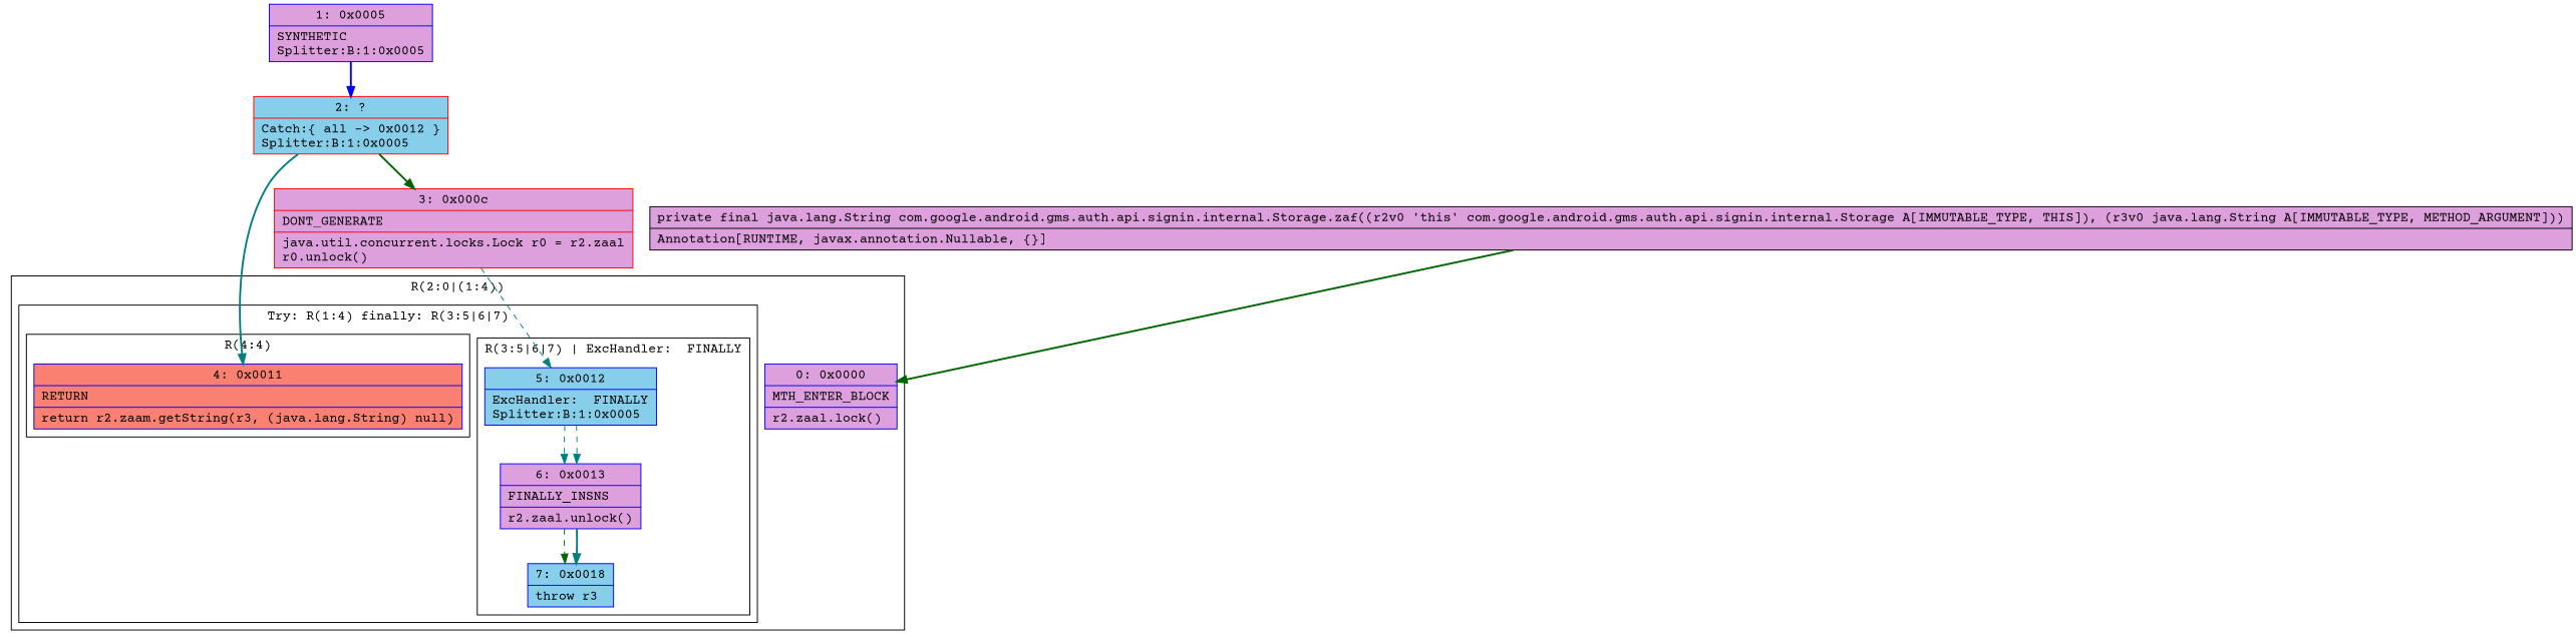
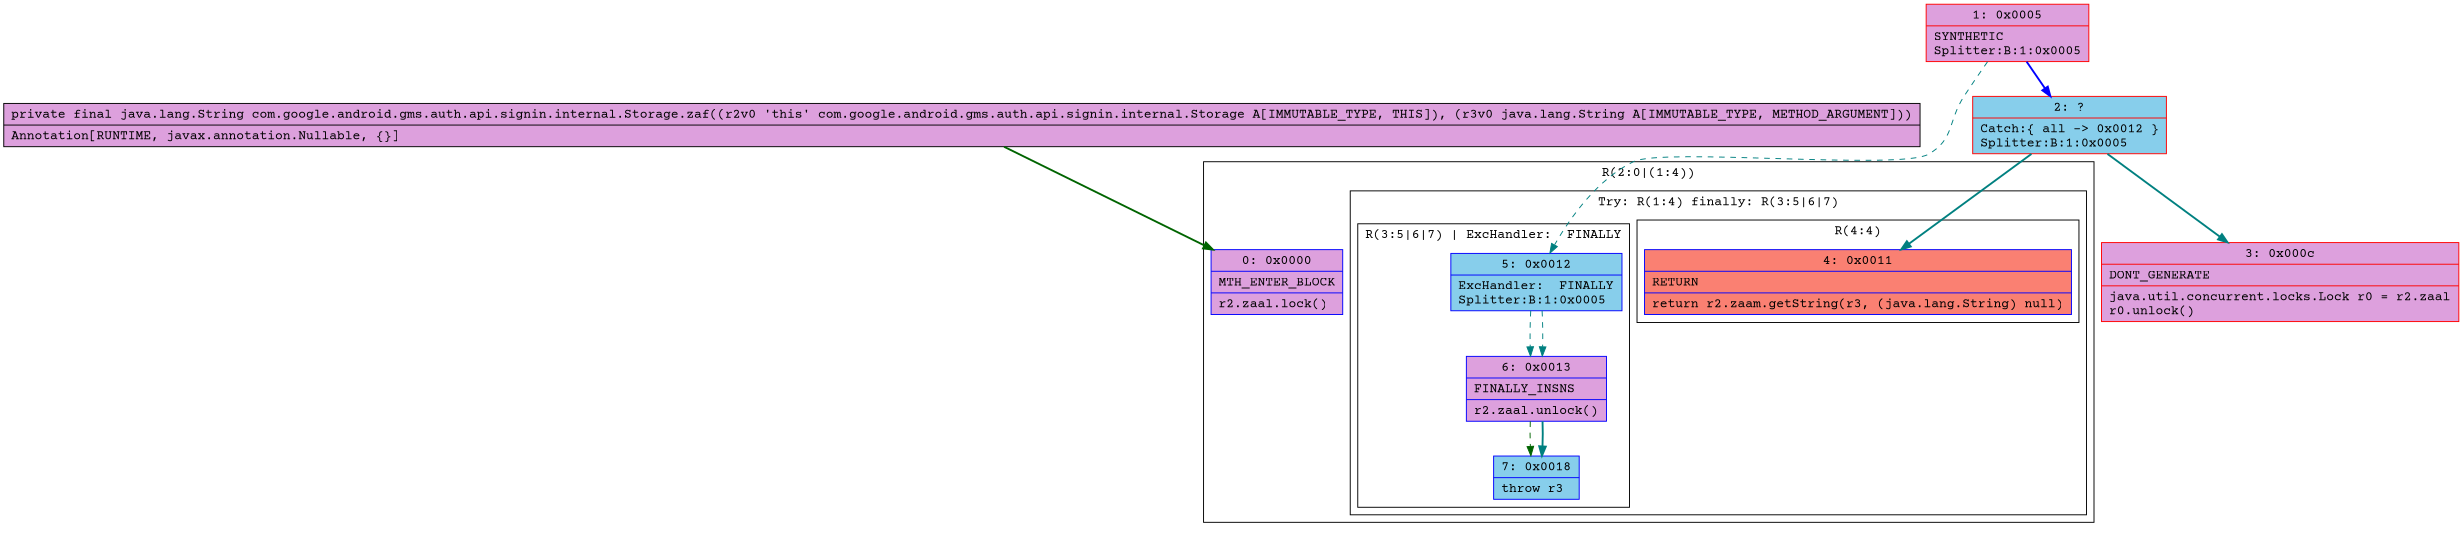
  digraph {
    fontname="Courier Prime"
    node [color=blue fillcolor=plum fontname="Courier Prime" shape=record style=filled]
    edge [color=teal fontname="Courier Prime" style=bold]
    n1 [fillcolor=salmon label="{4\:\ 0x0011|RETURN\l|return r2.zaam.getString(r3, (java.lang.String) null)\l}"]
    n2 [fillcolor=skyblue label="{5\:\ 0x0012|ExcHandler:  FINALLY\lSplitter:B:1:0x0005\l}"]
    n3 [label="{6\:\ 0x0013|FINALLY_INSNS\l|r2.zaal.unlock()\l}"]
    n4 [fillcolor=skyblue label="{7\:\ 0x0018|throw r3\l}"]
    n5 [label="{0\:\ 0x0000|MTH_ENTER_BLOCK\l|r2.zaal.lock()\l}"]
-   n6 [label="{1\:\ 0x0005|SYNTHETIC\lSplitter:B:1:0x0005\l}"]
+   n6 [color=red label="{1\:\ 0x0005|SYNTHETIC\lSplitter:B:1:0x0005\l}"]
    n7 [color=red fillcolor=skyblue label="{2\:\ ?|Catch:\{ all \-\> 0x0012 \}\lSplitter:B:1:0x0005\l}"]
    n8 [color=red label="{3\:\ 0x000c|DONT_GENERATE\l|java.util.concurrent.locks.Lock r0 = r2.zaal\lr0.unlock()\l}"]
    n9 [label="{private final java.lang.String com.google.android.gms.auth.api.signin.internal.Storage.zaf((r2v0 'this' com.google.android.gms.auth.api.signin.internal.Storage A[IMMUTABLE_TYPE, THIS]), (r3v0 java.lang.String A[IMMUTABLE_TYPE, METHOD_ARGUMENT]))  | Annotation[RUNTIME, javax.annotation.Nullable, \{\}]\l}" color=""]
    subgraph cluster_1 {
      label="R(2:0|(1:4))"
      n5
      subgraph cluster_2 {
        label="Try: R(1:4) finally: R(3:5|6|7)"
        subgraph cluster_3 {
          label="R(4:4)"
          n1
        }
        subgraph cluster_4 {
          label="R(3:5|6|7) | ExcHandler:  FINALLY\l"
          n2
          n3
          n4
        }
      }
    }
    subgraph cluster_5 {
      label="R(3:5|6|7) | ExcHandler:  FINALLY\l"
    }
    n2 -> n3 [style=dashed]
    n2 -> n3 [style=dashed]
    n3 -> n4 [color=darkgreen style=dashed]
    n3 -> n4
-   n8 -> n2 [style=dashed]
+   n6 -> n2 [style=dashed]
    n6 -> n7 [color=blue]
    n7 -> n1
-   n7 -> n8 [color=darkgreen]
+   n7 -> n8
    n9 -> n5 [color=darkgreen]
  }
